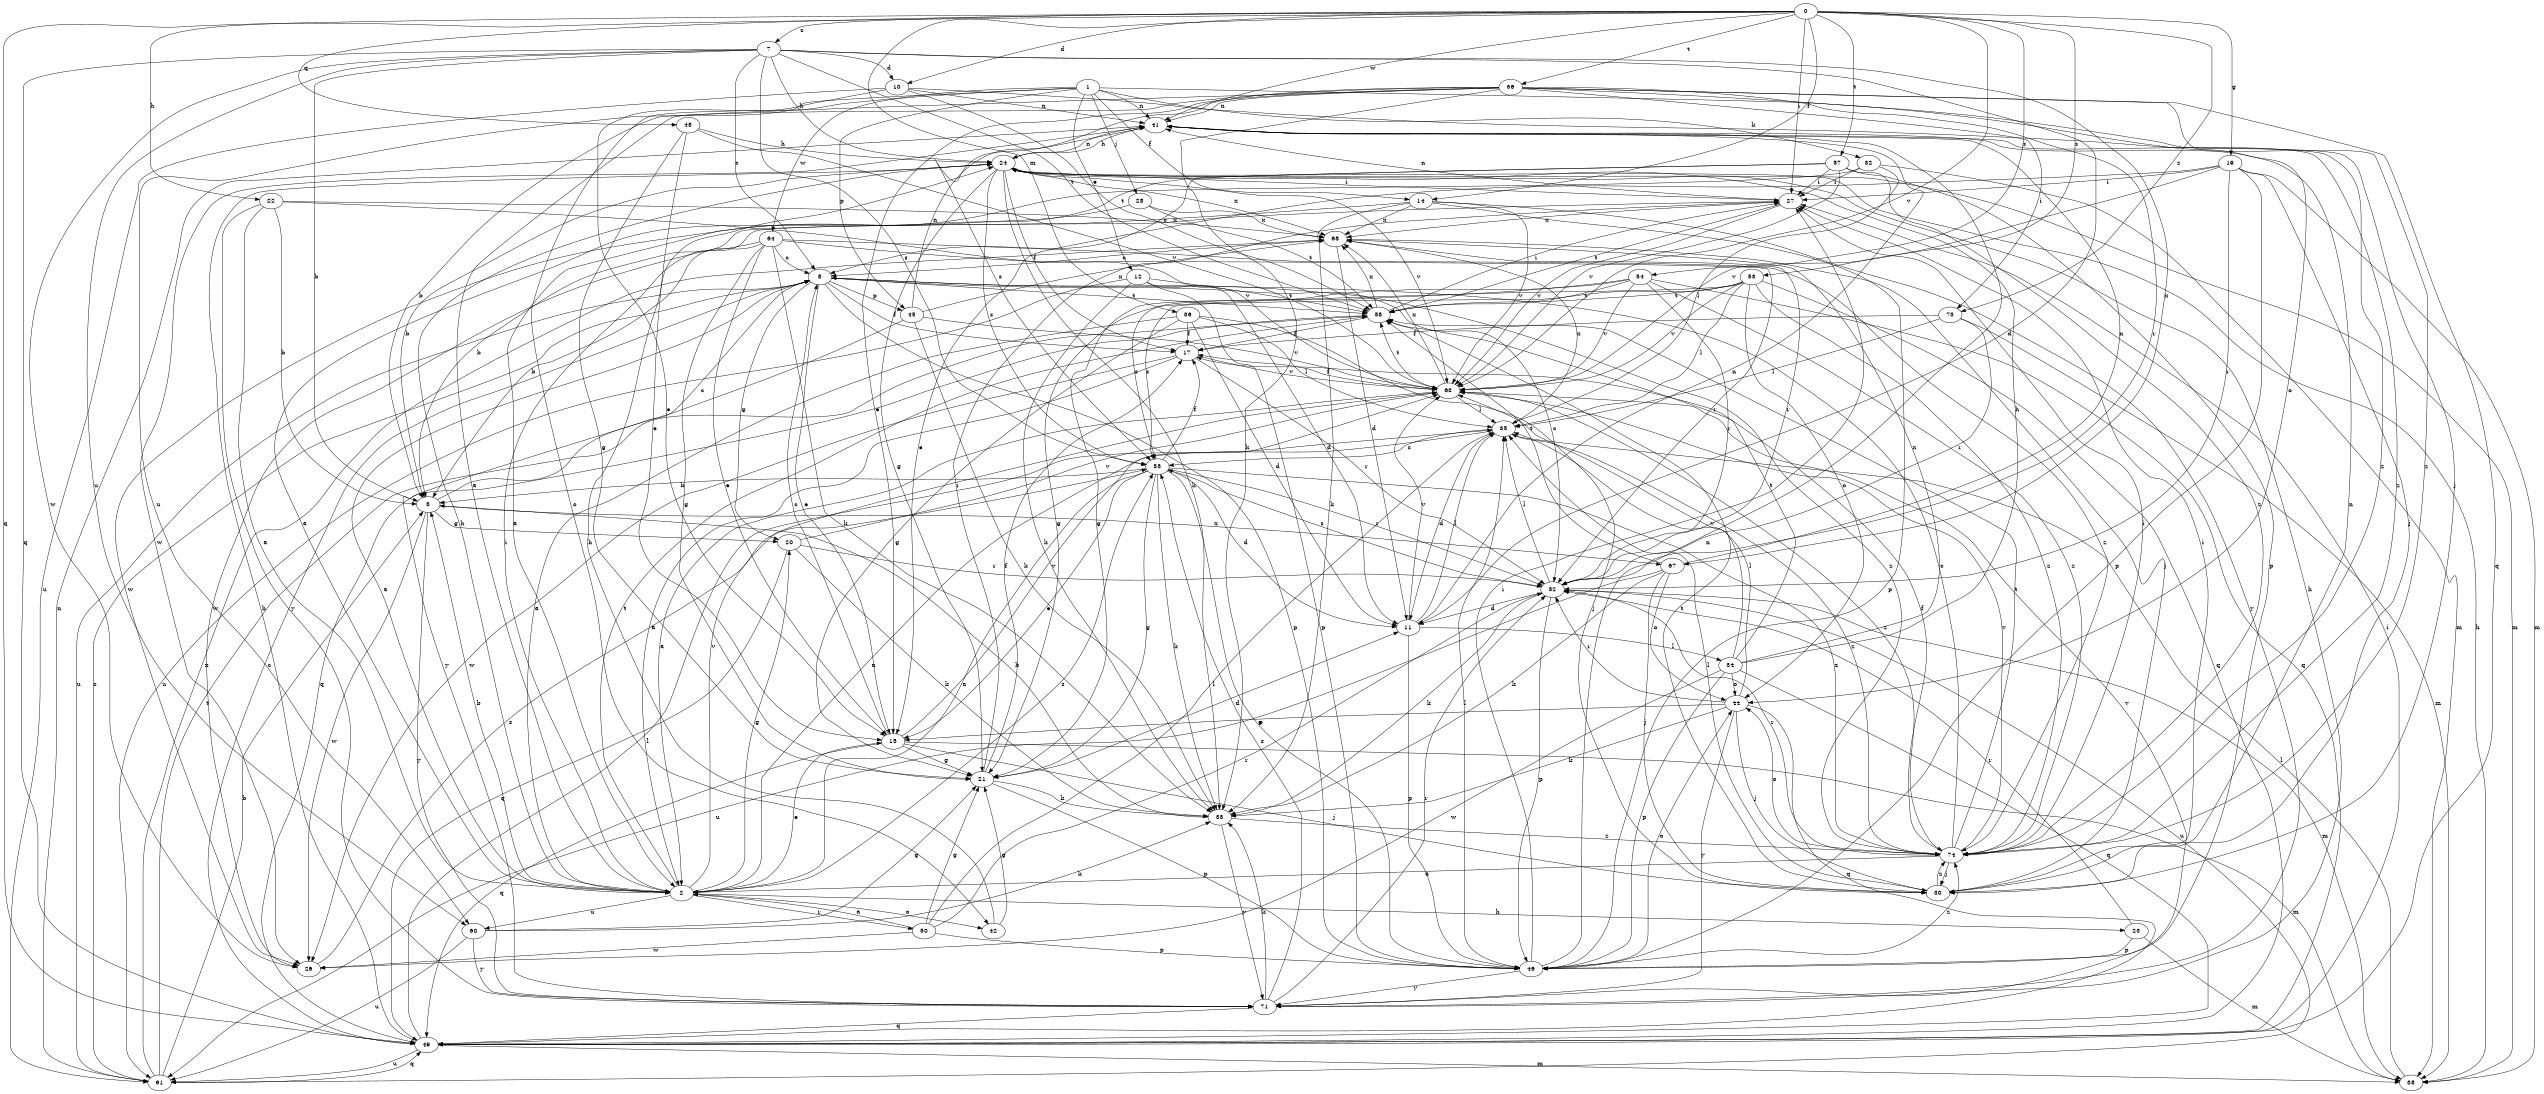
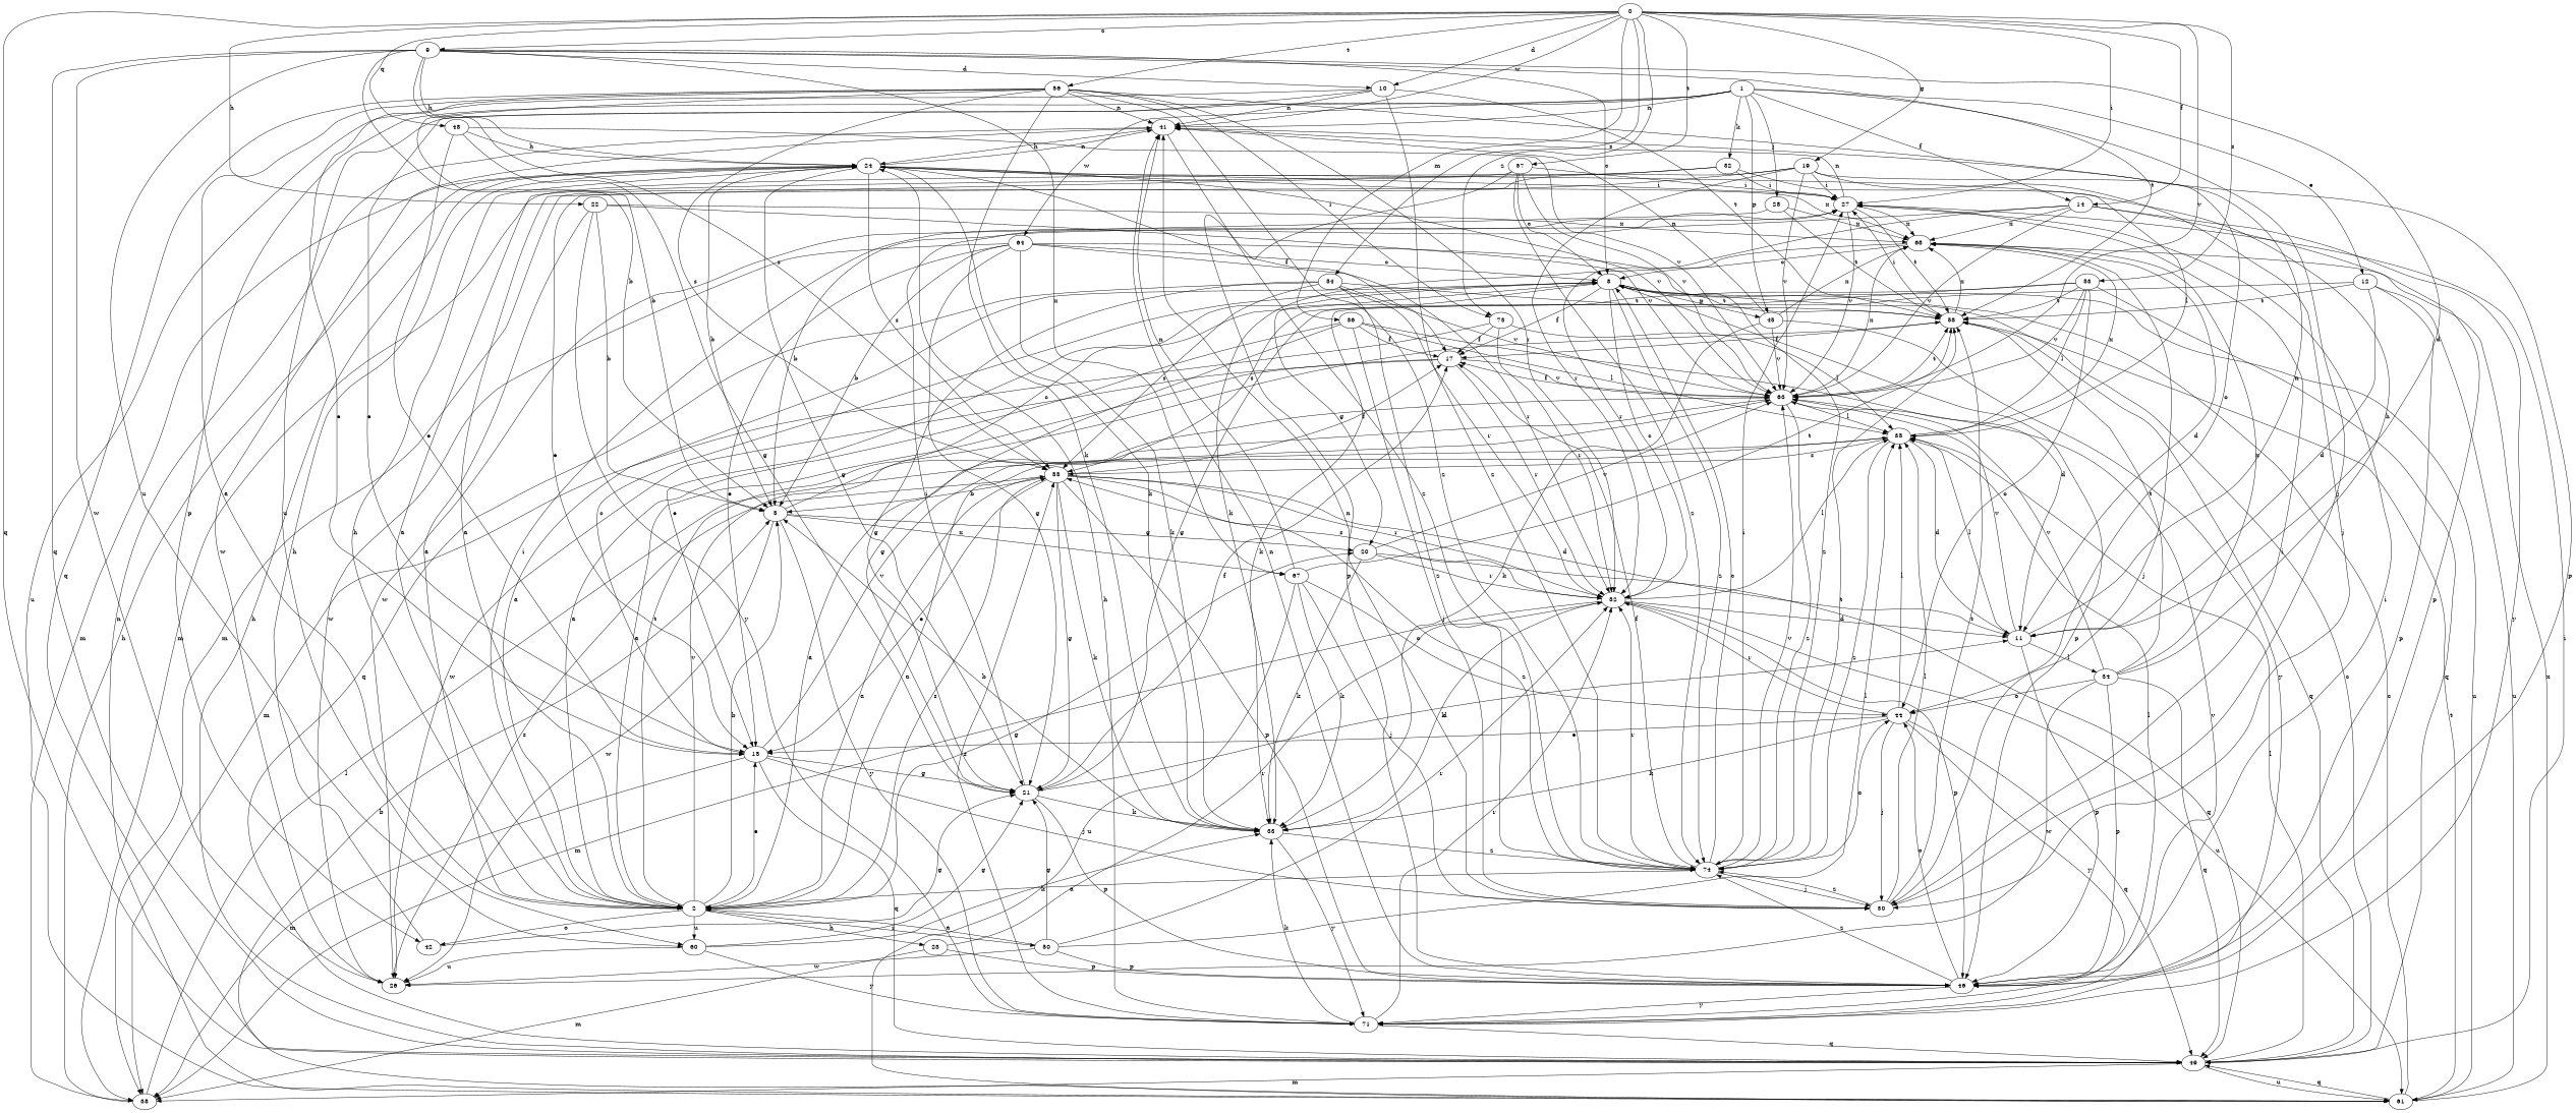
  strict digraph {
    0
-   7
+   7 [label=9]
    10
    n4 [label=14]
    19
    22
    27
    36
    41
    48
    49
    53
    54
    56
    57
    63
    73
    60
    5
    24
    55
    58
    8
    n24 [label=26]
    67
    11
    15
    61
    74
    71
    46
    33
    68
    30
    38
    52
    2
    17
    35
    21
    44
    1
    12
    28
    32
    42
    45
    64
    20
    23
    50
    34
    0 -> 7 [label=c]
    0 -> 10 [label=d]
    0 -> n4 [label=f]
    0 -> 19 [label=g]
    0 -> 22 [label=h]
    0 -> 27 [label=i]
    0 -> 36 [label=m]
    0 -> 41 [label=w]
    0 -> 48 [label=q]
    0 -> 49 [label=q]
    0 -> 53 [label=s]
    0 -> 54 [label=s]
    0 -> 56 [label=t]
    0 -> 57 [label=t]
    0 -> 63 [label=v]
    0 -> 73 [label=z]
    7 -> 10 [label=d]
    7 -> 49 [label=q]
    7 -> 60 [label=u]
    7 -> 5 [label=b]
    7 -> 24 [label=h]
    7 -> 55 [label=s]
    7 -> 58 [label=t]
    7 -> 8 [label=c]
    7 -> n24 [label=w]
    7 -> 67 [label=x]
    7 -> 11 [label=d]
    10 -> 41 [label=n]
    10 -> 58 [label=t]
    10 -> 15 [label=e]
    10 -> 61 [label=u]
    10 -> 74 [label=z]
    n4 -> 63 [label=v]
    n4 -> 5 [label=b]
    n4 -> 71 [label=y]
    n4 -> 46 [label=p]
    n4 -> 33 [label=k]
    n4 -> 68 [label=x]
    19 -> 27 [label=i]
    19 -> 63 [label=v]
    19 -> 15 [label=e]
    19 -> 46 [label=p]
    19 -> 30 [label=j]
    19 -> 38 [label=m]
    19 -> 52 [label=r]
    22 -> 63 [label=v]
    22 -> 5 [label=b]
    22 -> 71 [label=y]
    22 -> 68 [label=x]
    22 -> 2 [label=a]
    27 -> 41 [label=n]
    27 -> 63 [label=v]
    27 -> 58 [label=t]
    27 -> 68 [label=x]
    36 -> 11 [label=d]
    36 -> 30 [label=j]
    36 -> 2 [label=a]
    36 -> 17 [label=f]
    36 -> 35 [label=l]
    36 -> 21 [label=g]
    41 -> 24 [label=h]
    41 -> n24 [label=w]
    41 -> 74 [label=z]
    48 -> 63 [label=v]
    48 -> 24 [label=h]
    48 -> 15 [label=e]
    48 -> 21 [label=g]
    49 -> 27 [label=i]
    49 -> 24 [label=h]
    49 -> 8 [label=c]
    49 -> 61 [label=u]
    49 -> 38 [label=m]
    49 -> 35 [label=l]
    53 -> 49 [label=q]
    53 -> 63 [label=v]
    53 -> 55 [label=s]
    53 -> 58 [label=t]
-   53 -> 74 [label=z]
    53 -> 35 [label=l]
    53 -> 21 [label=g]
    53 -> 44 [label=o]
    54 -> 49 [label=q]
    54 -> 63 [label=v]
    54 -> 55 [label=s]
    54 -> 58 [label=t]
    54 -> 74 [label=z]
    54 -> 52 [label=r]
    54 -> 21 [label=g]
    56 -> 41 [label=n]
    56 -> 49 [label=q]
    56 -> 73 [label=i]
    56 -> 5 [label=b]
    56 -> 55 [label=s]
    56 -> 15 [label=e]
    56 -> 74 [label=z]
    56 -> 33 [label=k]
    56 -> 52 [label=r]
    56 -> 2 [label=a]
    56 -> 44 [label=o]
    57 -> 27 [label=i]
    57 -> 63 [label=v]
    57 -> 8 [label=c]
    57 -> 74 [label=z]
    57 -> 46 [label=p]
    57 -> 2 [label=a]
    63 -> 58 [label=t]
    63 -> 74 [label=z]
    63 -> 68 [label=x]
    63 -> 2 [label=a]
    63 -> 17 [label=f]
    63 -> 35 [label=l]
    73 -> 38 [label=m]
    73 -> 52 [label=r]
    73 -> 17 [label=f]
    73 -> 35 [label=l]
-   60 -> 61 [label=u]
+   60 -> n24 [label=u]
    60 -> 71 [label=y]
    60 -> 33 [label=k]
    60 -> 21 [label=g]
    5 -> 8 [label=c]
    5 -> n24 [label=w]
    5 -> 67 [label=x]
    5 -> 71 [label=y]
    5 -> 20 [label=g]
    24 -> 27 [label=i]
    24 -> 41 [label=n]
    24 -> 63 [label=v]
    24 -> 5 [label=b]
    24 -> 55 [label=s]
    24 -> 33 [label=k]
    24 -> 68 [label=x]
    24 -> 38 [label=m]
    24 -> 17 [label=f]
    24 -> 21 [label=g]
    55 -> 5 [label=b]
    55 -> 11 [label=d]
    55 -> 15 [label=e]
    55 -> 74 [label=z]
    55 -> 46 [label=p]
    55 -> 33 [label=k]
    55 -> 52 [label=r]
    55 -> 2 [label=a]
    55 -> 17 [label=f]
    55 -> 21 [label=g]
    58 -> 27 [label=i]
    58 -> 49 [label=q]
    58 -> 68 [label=x]
    58 -> 17 [label=f]
    8 -> 58 [label=t]
    8 -> 15 [label=e]
    8 -> 61 [label=u]
    8 -> 74 [label=z]
    8 -> 46 [label=p]
    8 -> 52 [label=c]
    8 -> 2 [label=a]
    8 -> 17 [label=f]
    8 -> 45 [label=p]
    8 -> 20 [label=g]
    n24 -> 55 [label=s]
    67 -> 41 [label=n]
    67 -> 58 [label=t]
    67 -> 61 [label=u]
    67 -> 33 [label=k]
    67 -> 30 [label=j]
    67 -> 44 [label=o]
    11 -> 41 [label=n]
    11 -> 63 [label=v]
    11 -> 46 [label=p]
    11 -> 35 [label=l]
    11 -> 34 [label=l]
    15 -> 49 [label=q]
    15 -> 63 [label=v]
    15 -> 8 [label=c]
    15 -> 30 [label=j]
    15 -> 38 [label=m]
    15 -> 21 [label=g]
    61 -> 41 [label=n]
    61 -> 49 [label=q]
    61 -> 5 [label=b]
    61 -> 58 [label=t]
    61 -> 8 [label=c]
    61 -> 68 [label=x]
    74 -> 27 [label=i]
    74 -> 63 [label=v]
    74 -> 58 [label=t]
    74 -> 8 [label=c]
    74 -> 30 [label=j]
    74 -> 52 [label=r]
    74 -> 2 [label=a]
    74 -> 17 [label=f]
    74 -> 44 [label=o]
    71 -> 49 [label=q]
    71 -> 63 [label=v]
    71 -> 24 [label=h]
    71 -> 55 [label=s]
    71 -> 33 [label=k]
    71 -> 52 [label=r]
    46 -> 27 [label=i]
    46 -> 41 [label=n]
    46 -> 74 [label=z]
    46 -> 71 [label=y]
    46 -> 35 [label=l]
    46 -> 44 [label=o]
    33 -> 5 [label=b]
    33 -> 74 [label=z]
    33 -> 71 [label=y]
    68 -> 8 [label=c]
    68 -> 11 [label=d]
    68 -> 30 [label=j]
    68 -> 52 [label=r]
    30 -> 27 [label=i]
    30 -> 41 [label=n]
    30 -> 58 [label=t]
    30 -> 74 [label=z]
    30 -> 35 [label=l]
    38 -> 24 [label=h]
    38 -> 35 [label=l]
    52 -> 55 [label=s]
    52 -> 11 [label=d]
    52 -> 61 [label=u]
    52 -> 46 [label=p]
    52 -> 33 [label=k]
    52 -> 38 [label=m]
    52 -> 35 [label=l]
    2 -> 27 [label=i]
    2 -> 63 [label=v]
    2 -> 60 [label=u]
    2 -> 5 [label=b]
    2 -> 24 [label=h]
    2 -> 55 [label=s]
    2 -> 58 [label=t]
    2 -> 15 [label=e]
    2 -> 42 [label=o]
    2 -> 20 [label=g]
    2 -> 23 [label=h]
    2 -> 50 [label=r]
    17 -> 63 [label=v]
    17 -> n24 [label=w]
    17 -> 52 [label=r]
    17 -> 2 [label=a]
    35 -> 55 [label=s]
    35 -> 11 [label=d]
    35 -> 74 [label=z]
    35 -> 68 [label=x]
    35 -> 2 [label=a]
    21 -> 27 [label=i]
    21 -> 11 [label=d]
    21 -> 46 [label=p]
    21 -> 33 [label=k]
    21 -> 17 [label=f]
    44 -> 49 [label=q]
    44 -> 15 [label=e]
    44 -> 71 [label=y]
    44 -> 33 [label=k]
    44 -> 30 [label=j]
    44 -> 52 [label=r]
    44 -> 35 [label=l]
    1 -> n4 [label=f]
    1 -> 41 [label=n]
    1 -> 60 [label=u]
    1 -> 30 [label=j]
    1 -> 12 [label=e]
    1 -> 28 [label=j]
    1 -> 32 [label=k]
-   1 -> 42 [label=o]
+   1 -> 42 [label=p]
    1 -> 45 [label=p]
    1 -> 64 [label=w]
    12 -> 58 [label=t]
    12 -> 11 [label=d]
    12 -> 61 [label=u]
    12 -> 46 [label=p]
    12 -> 33 [label=k]
    28 -> 58 [label=t]
    28 -> n24 [label=w]
    28 -> 68 [label=x]
    32 -> 27 [label=i]
    32 -> 38 [label=m]
    32 -> 2 [label=a]
    32 -> 35 [label=l]
    42 -> 24 [label=h]
    42 -> 21 [label=g]
    45 -> 41 [label=n]
    45 -> 63 [label=v]
    45 -> 71 [label=y]
    45 -> 33 [label=k]
    45 -> 68 [label=x]
    64 -> 5 [label=b]
    64 -> 8 [label=c]
    64 -> n24 [label=w]
    64 -> 15 [label=e]
    64 -> 74 [label=z]
    64 -> 33 [label=k]
    64 -> 52 [label=r]
    64 -> 21 [label=g]
    20 -> 49 [label=q]
    20 -> 63 [label=v]
    20 -> 33 [label=k]
    20 -> 52 [label=r]
    23 -> 46 [label=p]
    23 -> 38 [label=m]
    23 -> 52 [label=r]
    50 -> n24 [label=w]
    50 -> 46 [label=p]
    50 -> 52 [label=r]
    50 -> 2 [label=a]
    50 -> 35 [label=l]
    50 -> 21 [label=g]
    34 -> 49 [label=q]
    34 -> 63 [label=v]
    34 -> 24 [label=h]
    34 -> 58 [label=t]
    34 -> n24 [label=w]
    34 -> 46 [label=p]
    34 -> 68 [label=x]
    34 -> 44 [label=o]
  }
